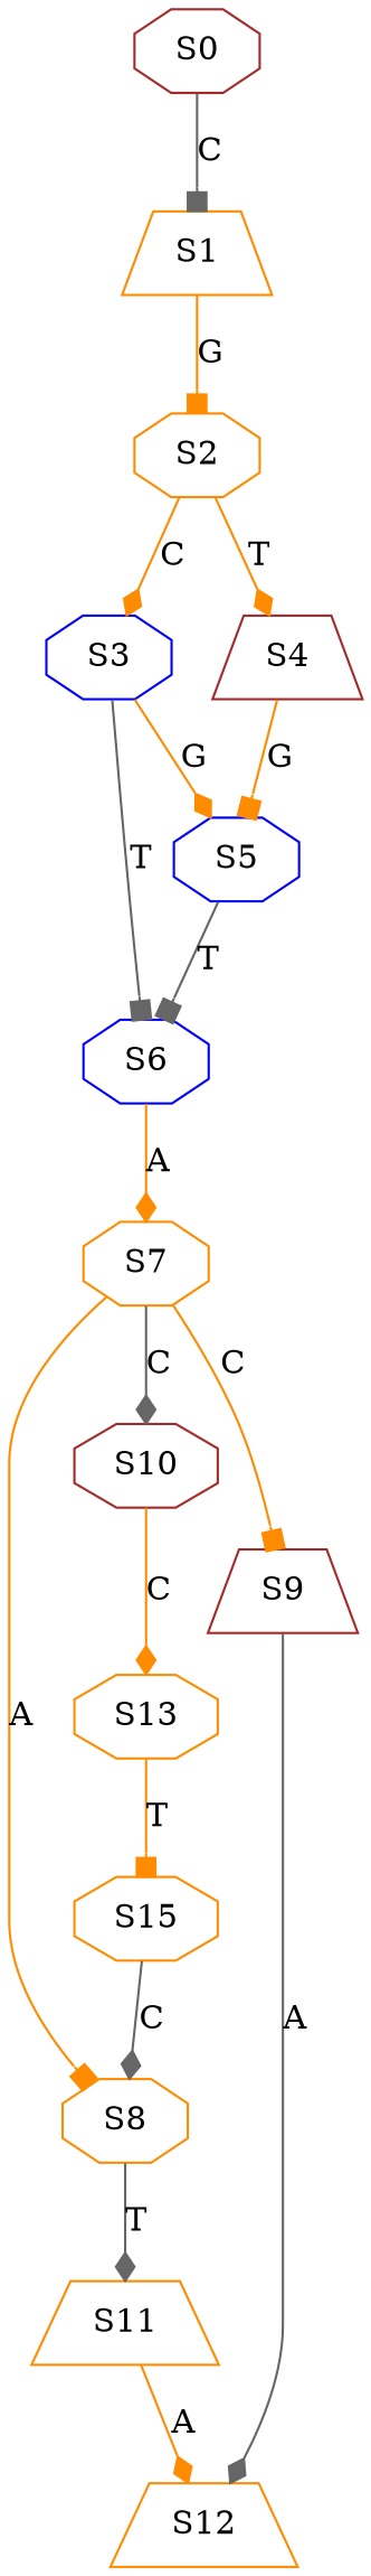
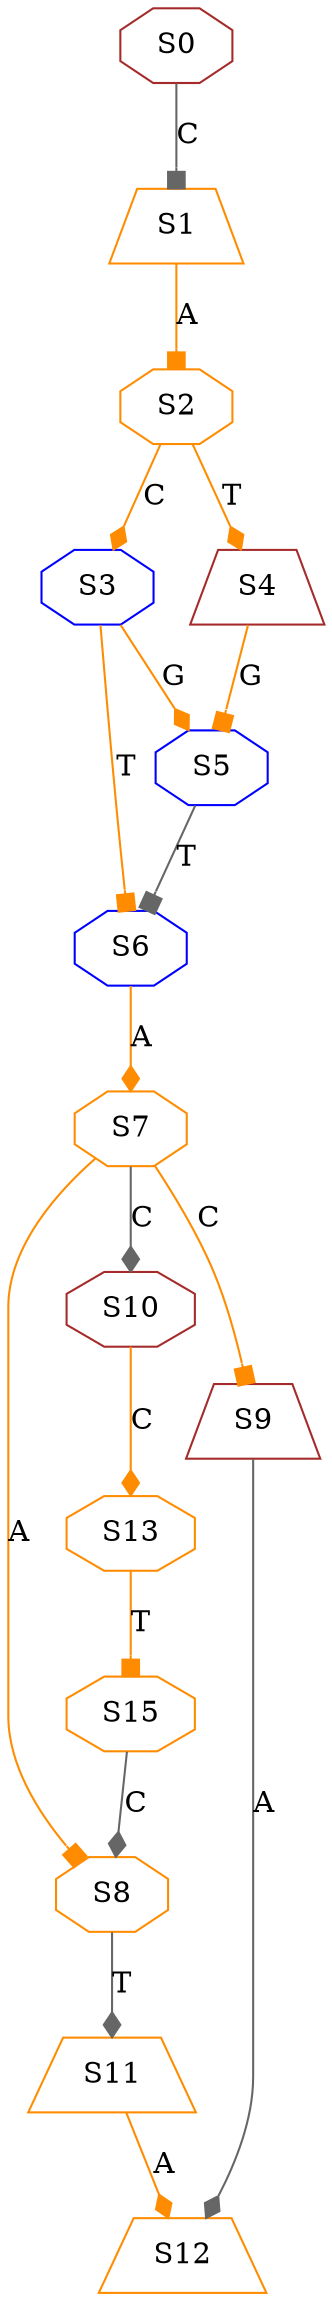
  strict digraph {
    node [color=darkorange shape=octagon]
    edge [arrowhead=diamond color=darkorange]
    S0 [color=brown]
    S1 [shape=trapezium]
    S2
    S3 [color=blue]
    S4 [color=brown shape=trapezium]
    S5 [color=blue]
    S6 [color=blue]
    S7
    S8
    S9 [color=brown shape=trapezium]
    S10 [color=brown]
    S11 [shape=trapezium]
    S12 [shape=trapezium]
    S13
    S15
    S0 -> S1 [arrowhead=box color=gray40 label=C]
-   S1 -> S2 [arrowhead=box label=G]
+   S1 -> S2 [arrowhead=box label=A]
    S2 -> S3 [label=C]
    S2 -> S4 [label=T]
    S3 -> S5 [label=G]
-   S3 -> S6 [arrowhead=box color=gray40 label=T]
+   S3 -> S6 [arrowhead=box label=T]
    S4 -> S5 [arrowhead=box label=G]
    S5 -> S6 [arrowhead=box color=gray40 label=T]
    S6 -> S7 [label=A]
    S7 -> S8 [arrowhead=box label=A]
    S7 -> S9 [arrowhead=box label=C]
    S7 -> S10 [color=gray40 label=C]
    S8 -> S11 [color=gray40 label=T]
    S9 -> S12 [color=gray40 label=A]
    S10 -> S13 [label=C]
    S11 -> S12 [label=A]
    S13 -> S15 [arrowhead=box label=T]
    S15 -> S8 [color=gray40 label=C]
  }
